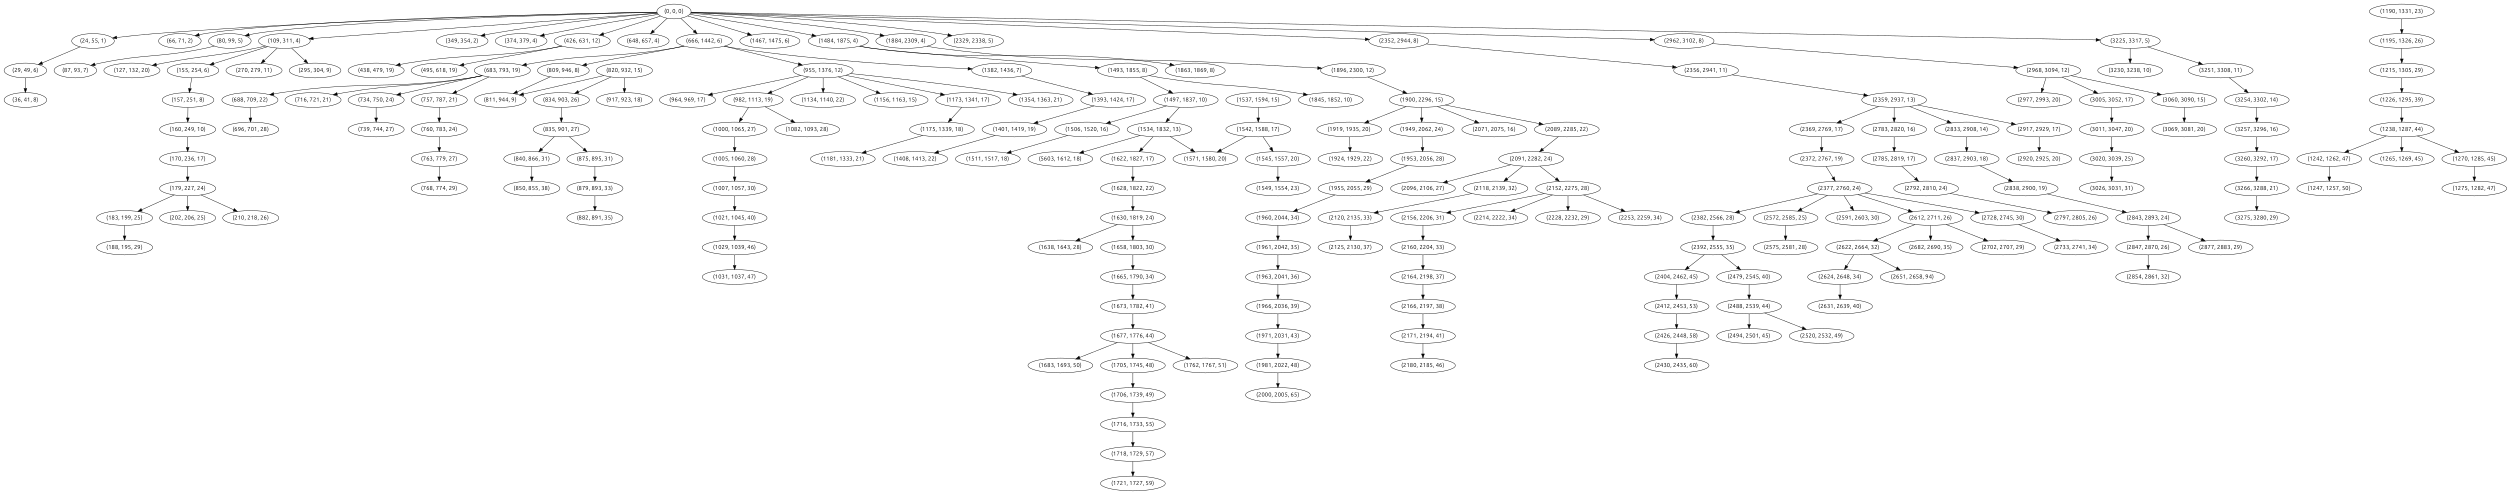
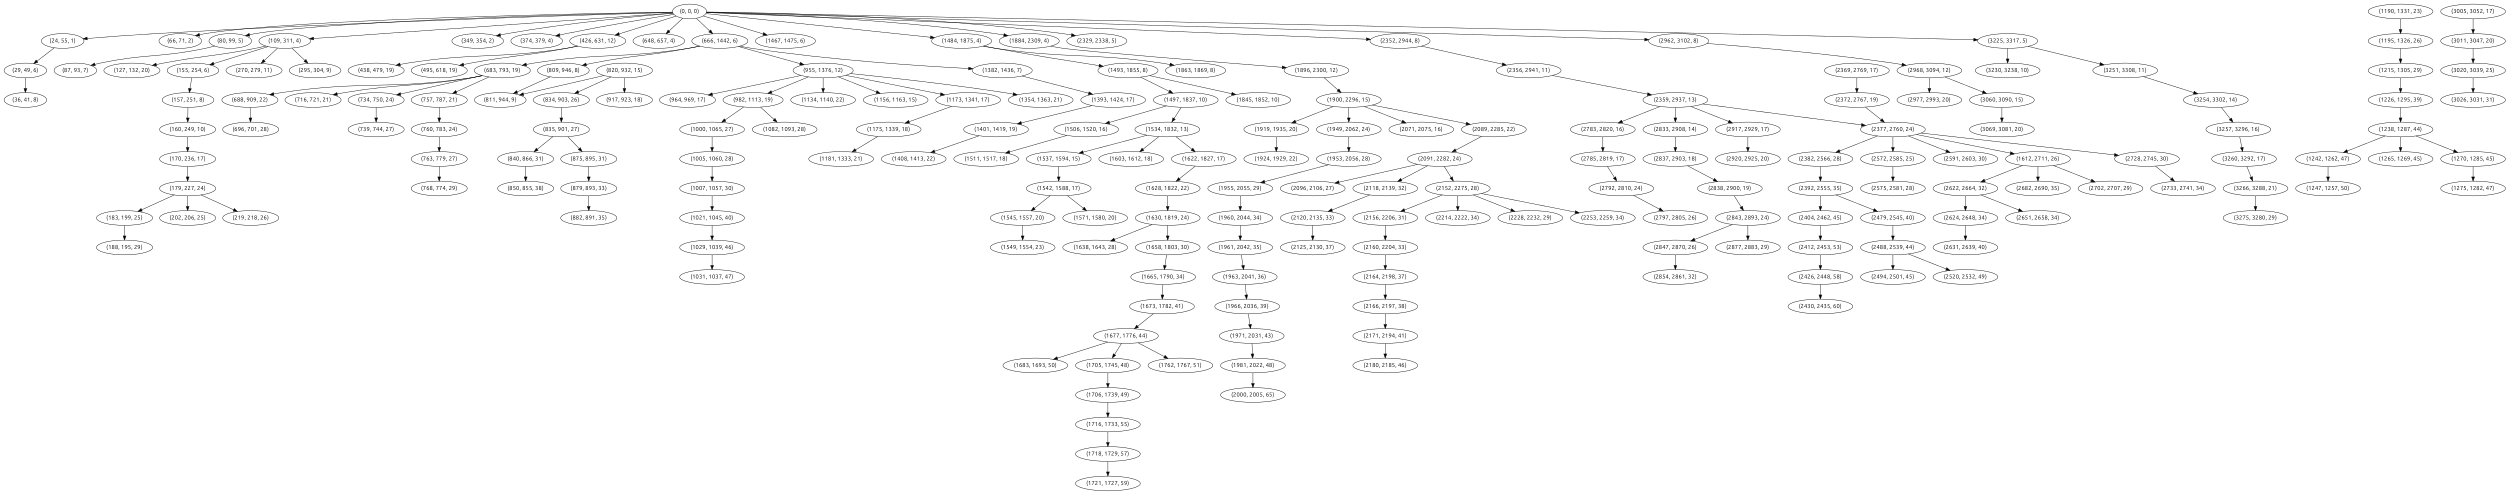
  digraph {
    fontname=Ubuntu
    node [fontname=Ubuntu]
    edge [fontname=Ubuntu]
    "(0, 0, 0)"
    "(24, 55, 1)"
    "(66, 71, 2)"
    "(80, 99, 5)"
    "(109, 311, 4)"
    "(349, 354, 2)"
    "(374, 379, 4)"
    "(426, 631, 12)"
    "(648, 657, 4)"
    "(666, 1442, 6)"
    "(1467, 1475, 6)"
    "(1484, 1875, 4)"
    "(1884, 2309, 4)"
    "(2329, 2338, 5)"
    "(2352, 2944, 8)"
    "(2962, 3102, 8)"
    "(3225, 3317, 5)"
    "(29, 49, 6)"
    "(87, 93, 7)"
    "(127, 132, 20)"
    "(155, 254, 6)"
    "(270, 279, 11)"
    "(295, 304, 9)"
    "(438, 479, 19)"
    "(495, 618, 19)"
    "(683, 793, 19)"
    "(809, 946, 8)"
    "(955, 1376, 12)"
    "(1382, 1436, 7)"
    "(1493, 1855, 8)"
    "(1863, 1869, 8)"
    "(1896, 2300, 12)"
    "(2356, 2941, 11)"
    "(2968, 3094, 12)"
    "(3230, 3238, 10)"
    "(3251, 3308, 11)"
    "(36, 41, 8)"
    "(157, 251, 8)"
    "(160, 249, 10)"
    "(170, 236, 17)"
    "(179, 227, 24)"
    "(183, 199, 25)"
    "(202, 206, 25)"
-   "(210, 218, 26)"
+   "(210, 218, 26)" [label="(219, 218, 26)"]
    "(188, 195, 29)"
-   "(688, 709, 22)"
+   "(688, 709, 22)" [label="(688, 909, 22)"]
    "(716, 721, 21)"
    "(734, 750, 24)"
    "(757, 787, 21)"
    "(811, 944, 9)"
    "(964, 969, 17)"
    "(982, 1113, 19)"
    "(1134, 1140, 22)"
    "(1156, 1163, 15)"
    "(1173, 1341, 17)"
    "(1354, 1363, 21)"
    "(1393, 1424, 17)"
    "(696, 701, 28)"
    "(739, 744, 27)"
    "(760, 783, 24)"
    "(763, 779, 27)"
    "(768, 774, 29)"
    "(820, 932, 15)"
    "(834, 903, 26)"
    "(917, 923, 18)"
    "(835, 901, 27)"
    "(840, 866, 31)"
    n68 [label="(875, 895, 31)"]
    "(850, 855, 38)"
    "(879, 893, 33)"
    "(882, 891, 35)"
    "(1000, 1065, 27)"
    "(1082, 1093, 28)"
    "(1175, 1339, 18)"
    "(1005, 1060, 28)"
    "(1007, 1057, 30)"
    "(1021, 1045, 40)"
    "(1029, 1039, 46)"
    "(1031, 1037, 47)"
    "(1181, 1333, 21)"
    "(1190, 1331, 23)"
    "(1195, 1326, 26)"
    "(1215, 1305, 29)"
    "(1226, 1295, 39)"
    "(1238, 1287, 44)"
    "(1242, 1262, 47)"
    "(1265, 1269, 45)"
    "(1270, 1285, 45)"
    "(1247, 1257, 50)"
    "(1275, 1282, 47)"
    "(1401, 1419, 19)"
    "(1408, 1413, 22)"
    "(1497, 1837, 10)"
    "(1845, 1852, 10)"
    "(1506, 1520, 16)"
    "(1534, 1832, 13)"
    "(1511, 1517, 18)"
    "(1537, 1594, 15)"
-   "(1603, 1612, 18)" [label="(5603, 1612, 18)"]
+   "(1603, 1612, 18)"
    "(1622, 1827, 17)"
    "(1542, 1588, 17)"
    "(1628, 1822, 22)"
    "(1545, 1557, 20)"
    "(1571, 1580, 20)"
    "(1549, 1554, 23)"
    "(1630, 1819, 24)"
    "(1638, 1643, 28)"
    "(1658, 1803, 30)"
    "(1665, 1790, 34)"
    "(1673, 1782, 41)"
    "(1677, 1776, 44)"
    "(1683, 1693, 50)"
    "(1705, 1745, 48)"
    "(1762, 1767, 51)"
    "(1706, 1739, 49)"
    "(1716, 1733, 55)"
    "(1718, 1729, 57)"
    "(1721, 1727, 59)"
    "(1900, 2296, 15)"
    "(1919, 1935, 20)"
    "(1949, 2062, 24)"
    "(2071, 2075, 16)"
    "(2089, 2285, 22)"
    "(1924, 1929, 22)"
    "(1953, 2056, 28)"
    "(2091, 2282, 24)"
    "(1955, 2055, 29)"
    "(1960, 2044, 34)"
    "(1961, 2042, 35)"
    "(1963, 2041, 36)"
    "(1966, 2036, 39)"
    "(1971, 2031, 43)"
    "(1981, 2022, 48)"
    "(2000, 2005, 65)"
    "(2096, 2106, 27)"
    "(2118, 2139, 32)"
    "(2152, 2275, 28)"
    "(2120, 2135, 33)"
    "(2156, 2206, 31)"
    "(2214, 2222, 34)"
    "(2228, 2232, 29)"
    "(2253, 2259, 34)"
    "(2125, 2130, 37)"
    "(2160, 2204, 33)"
    "(2164, 2198, 37)"
    "(2166, 2197, 38)"
    "(2171, 2194, 41)"
    "(2180, 2185, 46)"
    "(2359, 2937, 13)"
    "(2369, 2769, 17)"
    "(2783, 2820, 16)"
    "(2833, 2908, 14)"
    "(2917, 2929, 17)"
    "(2372, 2767, 19)"
    "(2785, 2819, 17)"
    "(2837, 2903, 18)"
    "(2920, 2925, 20)"
    "(2377, 2760, 24)"
    "(2382, 2566, 28)"
    "(2572, 2585, 25)"
    "(2591, 2603, 30)"
-   "(2612, 2711, 26)"
+   "(2612, 2711, 26)" [label="(1612, 2711, 26)"]
    "(2728, 2745, 30)"
    "(2392, 2555, 35)"
    "(2575, 2581, 28)"
    "(2622, 2664, 32)"
    "(2682, 2690, 35)"
    "(2702, 2707, 29)"
    "(2733, 2741, 34)"
    "(2404, 2462, 45)"
    "(2479, 2545, 40)"
    "(2412, 2453, 53)"
    "(2488, 2539, 44)"
    "(2426, 2448, 58)"
    "(2430, 2435, 60)"
    "(2494, 2501, 45)"
    "(2520, 2532, 49)"
    "(2624, 2648, 34)"
-   "(2651, 2658, 34)" [label="(2651, 2658, 94)"]
+   "(2651, 2658, 34)"
    "(2631, 2639, 40)"
    "(2792, 2810, 24)"
    "(2797, 2805, 26)"
    "(2838, 2900, 19)"
    "(2843, 2893, 24)"
    "(2847, 2870, 26)"
    "(2877, 2883, 29)"
    "(2854, 2861, 32)"
    "(2977, 2993, 20)"
    "(3005, 3052, 17)"
    "(3060, 3090, 15)"
    "(3011, 3047, 20)"
    "(3069, 3081, 20)"
    "(3020, 3039, 25)"
    "(3026, 3031, 31)"
    "(3254, 3302, 14)"
    "(3257, 3296, 16)"
    "(3260, 3292, 17)"
    "(3266, 3288, 21)"
    "(3275, 3280, 29)"
    "(0, 0, 0)" -> "(24, 55, 1)"
    "(0, 0, 0)" -> "(66, 71, 2)"
    "(0, 0, 0)" -> "(80, 99, 5)"
    "(0, 0, 0)" -> "(109, 311, 4)"
    "(0, 0, 0)" -> "(349, 354, 2)"
    "(0, 0, 0)" -> "(374, 379, 4)"
    "(0, 0, 0)" -> "(426, 631, 12)"
    "(0, 0, 0)" -> "(648, 657, 4)"
    "(0, 0, 0)" -> "(666, 1442, 6)"
    "(0, 0, 0)" -> "(1467, 1475, 6)"
    "(0, 0, 0)" -> "(1484, 1875, 4)"
    "(0, 0, 0)" -> "(1884, 2309, 4)"
    "(0, 0, 0)" -> "(2329, 2338, 5)"
    "(0, 0, 0)" -> "(2352, 2944, 8)"
    "(0, 0, 0)" -> "(2962, 3102, 8)"
    "(0, 0, 0)" -> "(3225, 3317, 5)"
    "(24, 55, 1)" -> "(29, 49, 6)"
    "(80, 99, 5)" -> "(87, 93, 7)"
    "(109, 311, 4)" -> "(127, 132, 20)"
    "(109, 311, 4)" -> "(155, 254, 6)"
    "(109, 311, 4)" -> "(270, 279, 11)"
    "(109, 311, 4)" -> "(295, 304, 9)"
    "(426, 631, 12)" -> "(438, 479, 19)"
    "(426, 631, 12)" -> "(495, 618, 19)"
    "(666, 1442, 6)" -> "(683, 793, 19)"
    "(666, 1442, 6)" -> "(809, 946, 8)"
    "(666, 1442, 6)" -> "(955, 1376, 12)"
    "(666, 1442, 6)" -> "(1382, 1436, 7)"
    "(1484, 1875, 4)" -> "(1493, 1855, 8)"
    "(1484, 1875, 4)" -> "(1863, 1869, 8)"
    "(1884, 2309, 4)" -> "(1896, 2300, 12)"
    "(2352, 2944, 8)" -> "(2356, 2941, 11)"
    "(2962, 3102, 8)" -> "(2968, 3094, 12)"
    "(3225, 3317, 5)" -> "(3230, 3238, 10)"
    "(3225, 3317, 5)" -> "(3251, 3308, 11)"
    "(29, 49, 6)" -> "(36, 41, 8)"
    "(155, 254, 6)" -> "(157, 251, 8)"
    "(683, 793, 19)" -> "(688, 709, 22)"
    "(683, 793, 19)" -> "(716, 721, 21)"
    "(683, 793, 19)" -> "(734, 750, 24)"
    "(683, 793, 19)" -> "(757, 787, 21)"
    "(809, 946, 8)" -> "(811, 944, 9)"
    "(955, 1376, 12)" -> "(964, 969, 17)"
    "(955, 1376, 12)" -> "(982, 1113, 19)"
    "(955, 1376, 12)" -> "(1134, 1140, 22)"
    "(955, 1376, 12)" -> "(1156, 1163, 15)"
    "(955, 1376, 12)" -> "(1173, 1341, 17)"
    "(955, 1376, 12)" -> "(1354, 1363, 21)"
    "(1382, 1436, 7)" -> "(1393, 1424, 17)"
    "(1493, 1855, 8)" -> "(1497, 1837, 10)"
    "(1493, 1855, 8)" -> "(1845, 1852, 10)"
    "(1896, 2300, 12)" -> "(1900, 2296, 15)"
    "(2356, 2941, 11)" -> "(2359, 2937, 13)"
    "(2968, 3094, 12)" -> "(2977, 2993, 20)"
-   "(2968, 3094, 12)" -> "(3005, 3052, 17)"
    "(2968, 3094, 12)" -> "(3060, 3090, 15)"
    "(3251, 3308, 11)" -> "(3254, 3302, 14)"
    "(157, 251, 8)" -> "(160, 249, 10)"
    "(160, 249, 10)" -> "(170, 236, 17)"
    "(170, 236, 17)" -> "(179, 227, 24)"
    "(179, 227, 24)" -> "(183, 199, 25)"
    "(179, 227, 24)" -> "(202, 206, 25)"
    "(179, 227, 24)" -> "(210, 218, 26)"
    "(183, 199, 25)" -> "(188, 195, 29)"
    "(688, 709, 22)" -> "(696, 701, 28)"
    "(734, 750, 24)" -> "(739, 744, 27)"
    "(757, 787, 21)" -> "(760, 783, 24)"
    "(982, 1113, 19)" -> "(1000, 1065, 27)"
    "(982, 1113, 19)" -> "(1082, 1093, 28)"
    "(1173, 1341, 17)" -> "(1175, 1339, 18)"
    "(1393, 1424, 17)" -> "(1401, 1419, 19)"
    "(760, 783, 24)" -> "(763, 779, 27)"
    "(763, 779, 27)" -> "(768, 774, 29)"
    "(820, 932, 15)" -> "(811, 944, 9)"
    "(820, 932, 15)" -> "(834, 903, 26)"
    "(820, 932, 15)" -> "(917, 923, 18)"
    "(834, 903, 26)" -> "(835, 901, 27)"
    "(835, 901, 27)" -> "(840, 866, 31)"
    "(835, 901, 27)" -> n68
    "(840, 866, 31)" -> "(850, 855, 38)"
    n68 -> "(879, 893, 33)"
    "(879, 893, 33)" -> "(882, 891, 35)"
    "(1000, 1065, 27)" -> "(1005, 1060, 28)"
    "(1175, 1339, 18)" -> "(1181, 1333, 21)"
    "(1005, 1060, 28)" -> "(1007, 1057, 30)"
    "(1007, 1057, 30)" -> "(1021, 1045, 40)"
    "(1021, 1045, 40)" -> "(1029, 1039, 46)"
    "(1029, 1039, 46)" -> "(1031, 1037, 47)"
    "(1190, 1331, 23)" -> "(1195, 1326, 26)"
    "(1195, 1326, 26)" -> "(1215, 1305, 29)"
    "(1215, 1305, 29)" -> "(1226, 1295, 39)"
    "(1226, 1295, 39)" -> "(1238, 1287, 44)"
    "(1238, 1287, 44)" -> "(1242, 1262, 47)"
    "(1238, 1287, 44)" -> "(1265, 1269, 45)"
    "(1238, 1287, 44)" -> "(1270, 1285, 45)"
    "(1242, 1262, 47)" -> "(1247, 1257, 50)"
    "(1270, 1285, 45)" -> "(1275, 1282, 47)"
    "(1401, 1419, 19)" -> "(1408, 1413, 22)"
    "(1497, 1837, 10)" -> "(1506, 1520, 16)"
    "(1497, 1837, 10)" -> "(1534, 1832, 13)"
    "(1506, 1520, 16)" -> "(1511, 1517, 18)"
-   "(1534, 1832, 13)" -> "(1571, 1580, 20)"
+   "(1534, 1832, 13)" -> "(1537, 1594, 15)"
    "(1534, 1832, 13)" -> "(1603, 1612, 18)"
    "(1534, 1832, 13)" -> "(1622, 1827, 17)"
    "(1537, 1594, 15)" -> "(1542, 1588, 17)"
    "(1622, 1827, 17)" -> "(1628, 1822, 22)"
    "(1542, 1588, 17)" -> "(1545, 1557, 20)"
    "(1542, 1588, 17)" -> "(1571, 1580, 20)"
    "(1628, 1822, 22)" -> "(1630, 1819, 24)"
    "(1545, 1557, 20)" -> "(1549, 1554, 23)"
    "(1630, 1819, 24)" -> "(1638, 1643, 28)"
    "(1630, 1819, 24)" -> "(1658, 1803, 30)"
    "(1658, 1803, 30)" -> "(1665, 1790, 34)"
    "(1665, 1790, 34)" -> "(1673, 1782, 41)"
    "(1673, 1782, 41)" -> "(1677, 1776, 44)"
    "(1677, 1776, 44)" -> "(1683, 1693, 50)"
    "(1677, 1776, 44)" -> "(1705, 1745, 48)"
    "(1677, 1776, 44)" -> "(1762, 1767, 51)"
    "(1705, 1745, 48)" -> "(1706, 1739, 49)"
    "(1706, 1739, 49)" -> "(1716, 1733, 55)"
    "(1716, 1733, 55)" -> "(1718, 1729, 57)"
    "(1718, 1729, 57)" -> "(1721, 1727, 59)"
    "(1900, 2296, 15)" -> "(1919, 1935, 20)"
    "(1900, 2296, 15)" -> "(1949, 2062, 24)"
    "(1900, 2296, 15)" -> "(2071, 2075, 16)"
    "(1900, 2296, 15)" -> "(2089, 2285, 22)"
    "(1919, 1935, 20)" -> "(1924, 1929, 22)"
    "(1949, 2062, 24)" -> "(1953, 2056, 28)"
    "(2089, 2285, 22)" -> "(2091, 2282, 24)"
    "(1953, 2056, 28)" -> "(1955, 2055, 29)"
    "(2091, 2282, 24)" -> "(2096, 2106, 27)"
    "(2091, 2282, 24)" -> "(2118, 2139, 32)"
    "(2091, 2282, 24)" -> "(2152, 2275, 28)"
    "(1955, 2055, 29)" -> "(1960, 2044, 34)"
    "(1960, 2044, 34)" -> "(1961, 2042, 35)"
    "(1961, 2042, 35)" -> "(1963, 2041, 36)"
    "(1963, 2041, 36)" -> "(1966, 2036, 39)"
    "(1966, 2036, 39)" -> "(1971, 2031, 43)"
    "(1971, 2031, 43)" -> "(1981, 2022, 48)"
    "(1981, 2022, 48)" -> "(2000, 2005, 65)"
    "(2118, 2139, 32)" -> "(2120, 2135, 33)"
    "(2152, 2275, 28)" -> "(2156, 2206, 31)"
    "(2152, 2275, 28)" -> "(2214, 2222, 34)"
    "(2152, 2275, 28)" -> "(2228, 2232, 29)"
    "(2152, 2275, 28)" -> "(2253, 2259, 34)"
    "(2120, 2135, 33)" -> "(2125, 2130, 37)"
    "(2156, 2206, 31)" -> "(2160, 2204, 33)"
    "(2160, 2204, 33)" -> "(2164, 2198, 37)"
    "(2164, 2198, 37)" -> "(2166, 2197, 38)"
    "(2166, 2197, 38)" -> "(2171, 2194, 41)"
    "(2171, 2194, 41)" -> "(2180, 2185, 46)"
-   "(2359, 2937, 13)" -> "(2369, 2769, 17)"
+   "(2359, 2937, 13)" -> "(2377, 2760, 24)"
    "(2359, 2937, 13)" -> "(2783, 2820, 16)"
    "(2359, 2937, 13)" -> "(2833, 2908, 14)"
    "(2359, 2937, 13)" -> "(2917, 2929, 17)"
    "(2369, 2769, 17)" -> "(2372, 2767, 19)"
    "(2783, 2820, 16)" -> "(2785, 2819, 17)"
    "(2833, 2908, 14)" -> "(2837, 2903, 18)"
    "(2917, 2929, 17)" -> "(2920, 2925, 20)"
    "(2372, 2767, 19)" -> "(2377, 2760, 24)"
    "(2785, 2819, 17)" -> "(2792, 2810, 24)"
    "(2837, 2903, 18)" -> "(2838, 2900, 19)"
    "(2377, 2760, 24)" -> "(2382, 2566, 28)"
    "(2377, 2760, 24)" -> "(2572, 2585, 25)"
    "(2377, 2760, 24)" -> "(2591, 2603, 30)"
    "(2377, 2760, 24)" -> "(2612, 2711, 26)"
    "(2377, 2760, 24)" -> "(2728, 2745, 30)"
    "(2382, 2566, 28)" -> "(2392, 2555, 35)"
    "(2572, 2585, 25)" -> "(2575, 2581, 28)"
    "(2612, 2711, 26)" -> "(2622, 2664, 32)"
    "(2612, 2711, 26)" -> "(2682, 2690, 35)"
    "(2612, 2711, 26)" -> "(2702, 2707, 29)"
    "(2728, 2745, 30)" -> "(2733, 2741, 34)"
    "(2392, 2555, 35)" -> "(2404, 2462, 45)"
    "(2392, 2555, 35)" -> "(2479, 2545, 40)"
    "(2622, 2664, 32)" -> "(2624, 2648, 34)"
    "(2622, 2664, 32)" -> "(2651, 2658, 34)"
    "(2404, 2462, 45)" -> "(2412, 2453, 53)"
    "(2479, 2545, 40)" -> "(2488, 2539, 44)"
    "(2412, 2453, 53)" -> "(2426, 2448, 58)"
    "(2488, 2539, 44)" -> "(2494, 2501, 45)"
    "(2488, 2539, 44)" -> "(2520, 2532, 49)"
    "(2426, 2448, 58)" -> "(2430, 2435, 60)"
    "(2624, 2648, 34)" -> "(2631, 2639, 40)"
    "(2792, 2810, 24)" -> "(2797, 2805, 26)"
    "(2838, 2900, 19)" -> "(2843, 2893, 24)"
    "(2843, 2893, 24)" -> "(2847, 2870, 26)"
    "(2843, 2893, 24)" -> "(2877, 2883, 29)"
    "(2847, 2870, 26)" -> "(2854, 2861, 32)"
    "(3005, 3052, 17)" -> "(3011, 3047, 20)"
    "(3060, 3090, 15)" -> "(3069, 3081, 20)"
    "(3011, 3047, 20)" -> "(3020, 3039, 25)"
    "(3020, 3039, 25)" -> "(3026, 3031, 31)"
    "(3254, 3302, 14)" -> "(3257, 3296, 16)"
    "(3257, 3296, 16)" -> "(3260, 3292, 17)"
    "(3260, 3292, 17)" -> "(3266, 3288, 21)"
    "(3266, 3288, 21)" -> "(3275, 3280, 29)"
  }
